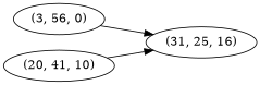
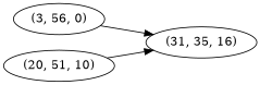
  digraph {
    rankdir=LR
    "(3, 56, 0)"
-   "(31, 35, 16)" [label="(31, 25, 16)"]
-   "(20, 41, 10)"
+   "(31, 35, 16)"
+   "(20, 41, 10)" [label="(20, 51, 10)"]
    "(3, 56, 0)" -> "(31, 35, 16)"
    "(20, 41, 10)" -> "(31, 35, 16)"
  }
